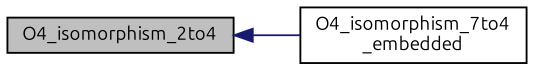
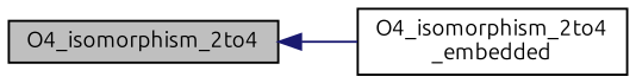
  digraph {
    rankdir=LR
    fontname=Ubuntu
    node [color=black fontname=Ubuntu fontsize=10 shape=box style=filled]
    n1 [fillcolor=grey75 fontcolor=black height=0.2 label=O4_isomorphism_2to4 width=0.4]
-   n2 [fillcolor=white height=0.2 label="O4_isomorphism_7to4\l_embedded" width=0.4]
+   n2 [fillcolor=white height=0.2 label="O4_isomorphism_2to4\l_embedded" width=0.4]
    n1 -> n2 [color=midnightblue dir=back fontname=Ubuntu fontsize=10 labelfontname=Helvetica labelfontsize=10 style=solid]
  }
